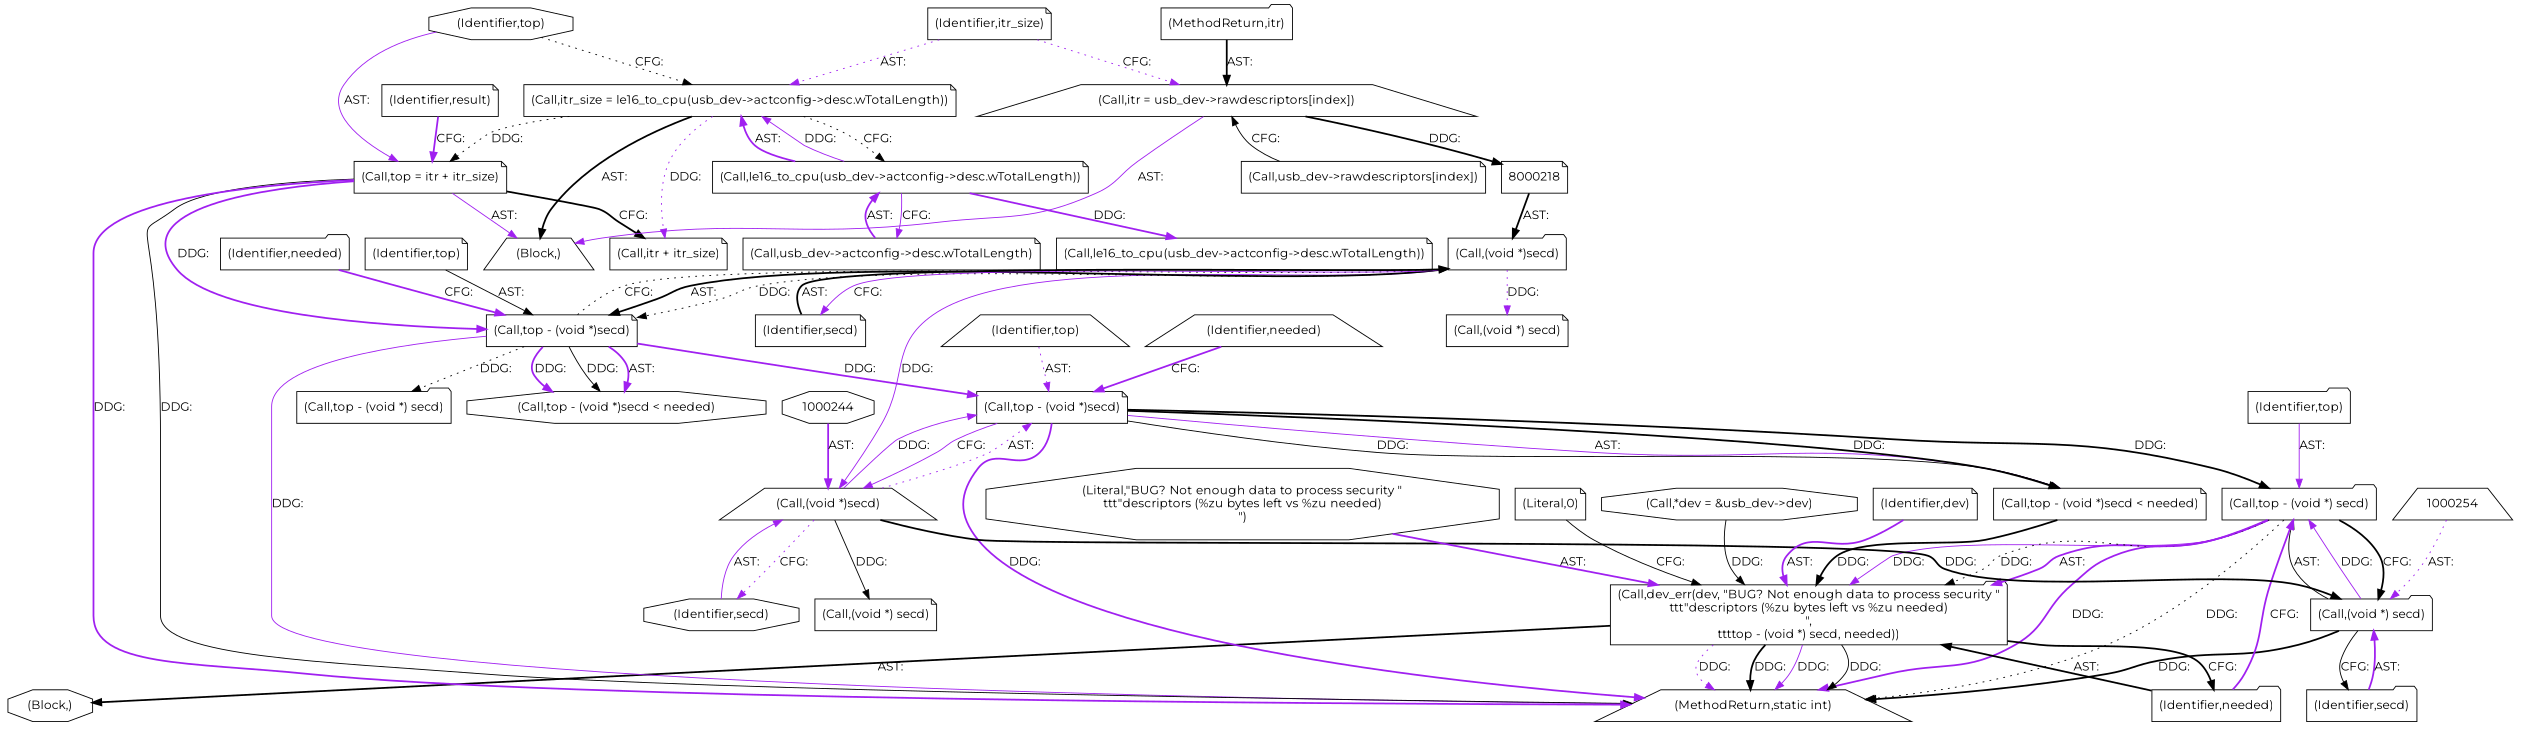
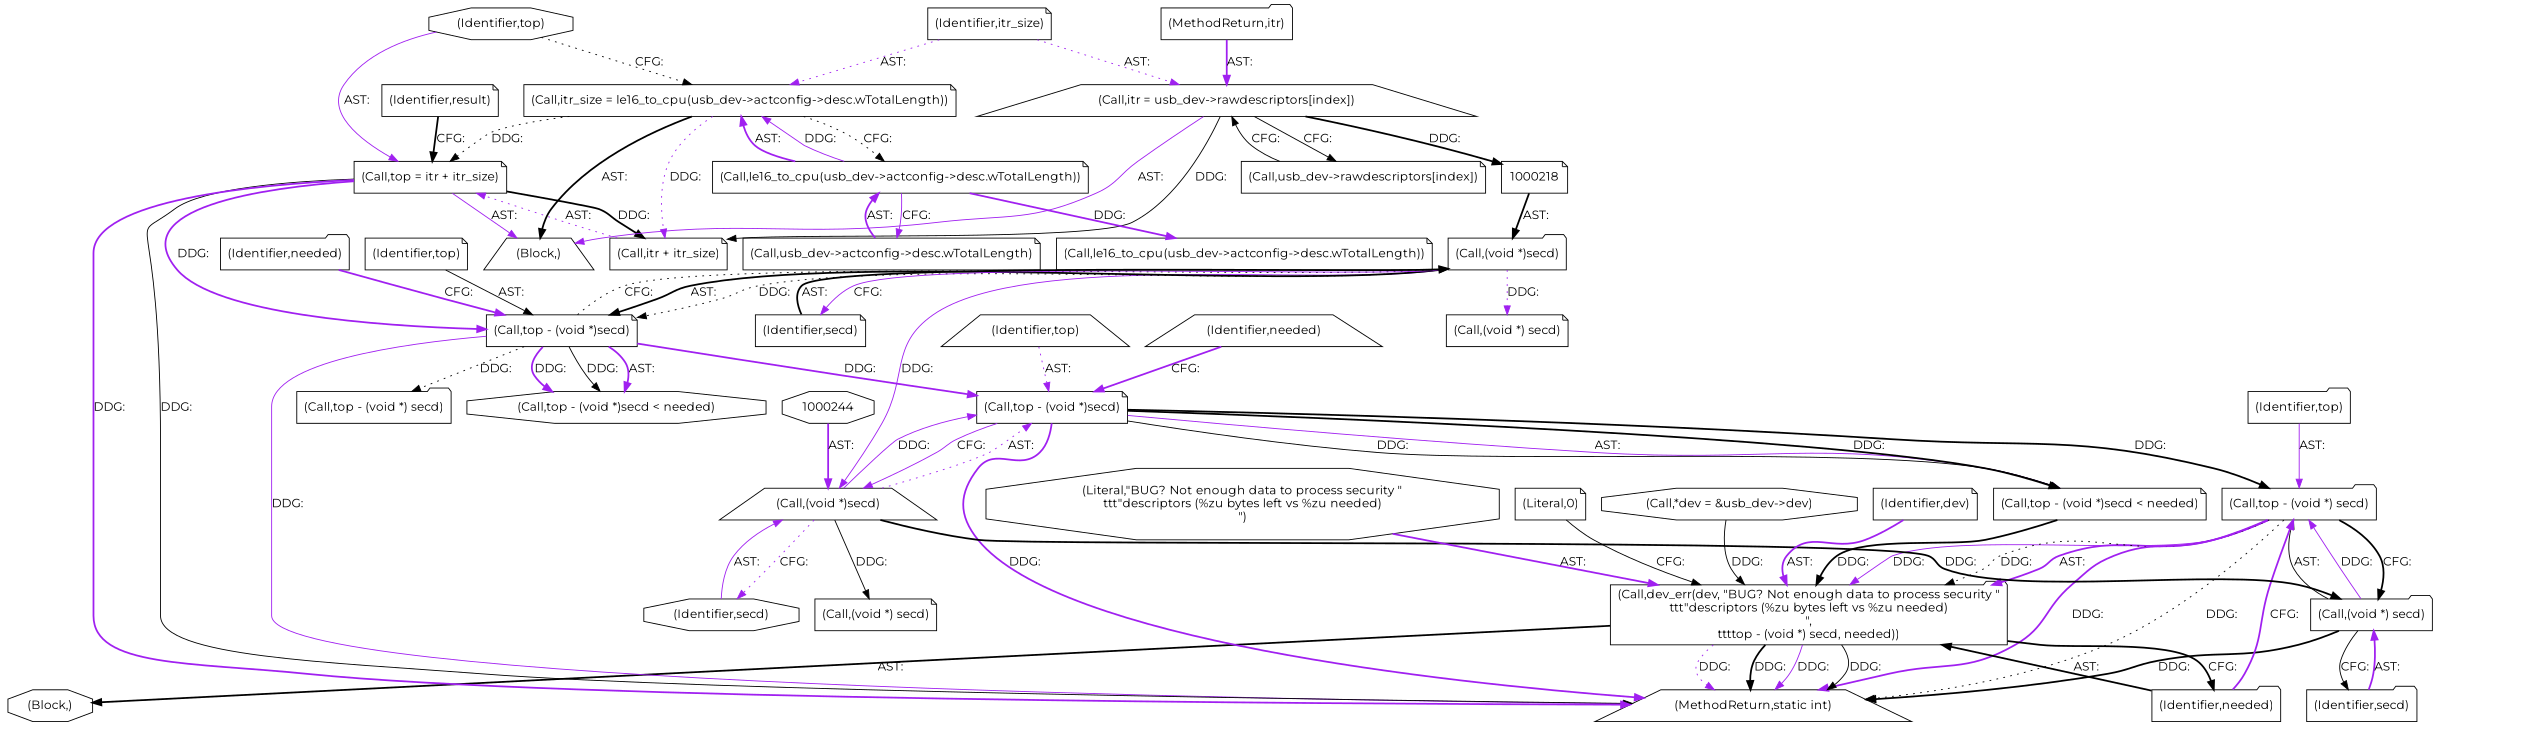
  digraph {
    fontname=Montserrat
    node [fontname=Montserrat shape=note]
    edge [color=purple fontname=Montserrat style=bold]
    n1 [label="(Call,top - (void *) secd)" shape=folder]
    n2 [label="(Call,(void *) secd)" shape=folder]
    n3 [label="(Call,dev_err(dev, \"BUG? Not enough data to process security \"\n\t\t\t\"descriptors (%zu bytes left vs %zu needed)\n\",\n\t\t\ttop - (void *) secd, needed))" shape=folder]
    n4 [label="(MethodReturn,static int)" shape=trapezium]
    n5 [label="(Identifier,secd)" shape=folder]
    n6 [label="(Identifier,needed)" shape=folder]
    n7 [label="(Block,)" shape=octagon]
    n8 [label="(Call,top - (void *)secd)"]
    n9 [label="(Call,(void *)secd)" shape=trapezium]
    n10 [label="(Call,top - (void *)secd < needed)"]
    n11 [label="(Identifier,secd)" shape=octagon]
    n12 [label="(Call,(void *) secd)"]
    n13 [label="(Call,top - (void *)secd)"]
    n14 [label="(Call,(void *)secd)" shape=folder]
    n15 [label="(Call,top - (void *) secd)" shape=folder]
    n16 [label="(Call,top - (void *)secd < needed)" shape=octagon]
    n17 [label="(Call,(void *) secd)"]
    n18 [label="(Identifier,secd)"]
    n19 [label="(Call,top = itr + itr_size)"]
    n20 [label="(Call,itr + itr_size)"]
    n21 [label="(Block,)" shape=trapezium]
    n22 [label="(Call,itr = usb_dev->rawdescriptors[index])" shape=trapezium]
    n23 [label="(Call,usb_dev->rawdescriptors[index])"]
-   1000218 [label=8000218]
+   1000218
    n25 [label="(Call,itr_size = le16_to_cpu(usb_dev->actconfig->desc.wTotalLength))"]
    n26 [label="(Call,le16_to_cpu(usb_dev->actconfig->desc.wTotalLength))"]
    n27 [label="(Call,usb_dev->actconfig->desc.wTotalLength)"]
    n28 [label="(Call,le16_to_cpu(usb_dev->actconfig->desc.wTotalLength))"]
    n29 [label="(Identifier,needed)" shape=folder]
    n30 [label="(Identifier,needed)" shape=trapezium]
    n31 [label="(Identifier,dev)"]
    n32 [label="(MethodReturn,itr)" shape=folder]
    n33 [label="(Identifier,top)"]
    n34 [label="(Identifier,itr_size)"]
    n35 [label="(Identifier,top)" shape=folder]
    n36 [label="(Identifier,result)"]
    n37 [label="(Identifier,top)" shape=trapezium]
    n38 [label="(Literal,\"BUG? Not enough data to process security \"\n\t\t\t\"descriptors (%zu bytes left vs %zu needed)\n\")" shape=octagon]
    n39 [label="(Literal,0)"]
    n40 [label="(Call,*dev = &usb_dev->dev)" shape=octagon]
    n41 [label="(Identifier,top)" shape=octagon]
    1000244 [shape=octagon]
-   1000254 [shape=trapezium]
    n1 -> n2 [color=black label="CFG: "]
    n1 -> n3 [label="AST: "]
    n1 -> n3 [label="DDG: " style=solid]
    n1 -> n3 [color=black label="DDG: " style=dotted]
    n1 -> n4 [label="DDG: "]
    n1 -> n4 [color=black label="DDG: " style=dotted]
    n2 -> n1 [color=black label="AST: " style=solid]
    n2 -> n1 [label="DDG: " style=solid]
    n2 -> n4 [color=black label="DDG: "]
    n2 -> n5 [color=black label="CFG: " style=solid]
    n3 -> n4 [color=black label="DDG: " style=solid]
    n3 -> n4 [label="DDG: " style=dotted]
    n3 -> n4 [color=black label="DDG: "]
    n3 -> n4 [label="DDG: " style=solid]
    n3 -> n6 [color=black label="CFG: "]
    n3 -> n7 [color=black label="AST: "]
    n5 -> n2 [label="AST: "]
    n6 -> n1 [label="CFG: "]
    n6 -> n3 [color=black label="AST: "]
    n8 -> n1 [color=black label="DDG: "]
    n8 -> n4 [label="DDG: "]
    n8 -> n9 [label="CFG: " style=solid]
    n8 -> n10 [label="AST: " style=solid]
    n8 -> n10 [color=black label="DDG: "]
    n8 -> n10 [color=black label="DDG: " style=solid]
    n9 -> n2 [color=black label="DDG: "]
    n9 -> n8 [label="AST: " style=dotted]
    n9 -> n8 [label="DDG: " style=solid]
    n9 -> n11 [label="CFG: " style=dotted]
    n9 -> n12 [color=black label="DDG: " style=solid]
    n10 -> n3 [color=black label="DDG: "]
    n11 -> n9 [label="AST: " style=solid]
    n13 -> n4 [label="DDG: " style=solid]
    n13 -> n8 [label="DDG: "]
    n13 -> n14 [color=black label="CFG: " style=dotted]
    n13 -> n15 [color=black label="DDG: " style=dotted]
    n13 -> n16 [label="AST: "]
    n13 -> n16 [label="DDG: "]
    n13 -> n16 [color=black label="DDG: " style=solid]
    n14 -> n9 [label="DDG: " style=solid]
    n14 -> n13 [color=black label="AST: "]
    n14 -> n13 [color=black label="DDG: " style=dotted]
    n14 -> n17 [label="DDG: " style=dotted]
    n14 -> n18 [label="CFG: " style=solid]
    n18 -> n14 [color=black label="AST: "]
    n19 -> n4 [color=black label="DDG: " style=solid]
    n19 -> n4 [label="DDG: "]
    n19 -> n13 [label="DDG: "]
-   n19 -> n20 [color=black label="CFG: "]
+   n19 -> n20 [color=black label="DDG: "]
    n19 -> n21 [label="AST: " style=solid]
+   n20 -> n19 [label="AST: " style=dotted]
+   n22 -> n20 [color=black label="DDG: " style=solid]
    n22 -> n21 [label="AST: " style=solid]
+   n22 -> n23 [color=black label="CFG: " style=solid]
    n22 -> 1000218 [color=black label="DDG: "]
    n23 -> n22 [color=black label="CFG: " style=solid]
    1000218 -> n14 [color=black label="AST: "]
    n25 -> n19 [color=black label="DDG: " style=dotted]
    n25 -> n20 [label="DDG: " style=dotted]
    n25 -> n21 [color=black label="AST: "]
    n25 -> n26 [color=black label="CFG: " style=dotted]
    n26 -> n25 [label="AST: "]
    n26 -> n25 [label="DDG: " style=solid]
    n26 -> n27 [label="CFG: " style=solid]
    n26 -> n28 [label="DDG: "]
    n27 -> n26 [label="AST: "]
    n29 -> n13 [label="CFG: "]
    n30 -> n8 [label="CFG: "]
    n31 -> n3 [label="AST: "]
-   n32 -> n22 [color=black label="AST: "]
+   n32 -> n22 [label="AST: "]
    n33 -> n13 [color=black label="AST: " style=solid]
-   n34 -> n22 [label="CFG: " style=dotted]
+   n34 -> n22 [label="AST: " style=dotted]
    n34 -> n25 [label="AST: " style=dotted]
    n35 -> n1 [label="AST: " style=solid]
-   n36 -> n19 [label="CFG: "]
+   n36 -> n19 [color=black label="CFG: "]
    n37 -> n8 [label="AST: " style=dotted]
    n38 -> n3 [label="AST: "]
    n39 -> n3 [color=black label="CFG: " style=solid]
    n40 -> n3 [color=black label="DDG: " style=solid]
    n41 -> n19 [label="AST: " style=solid]
    n41 -> n25 [color=black label="CFG: " style=dotted]
    1000244 -> n9 [label="AST: "]
-   1000254 -> n2 [label="AST: " style=dotted]
  }
